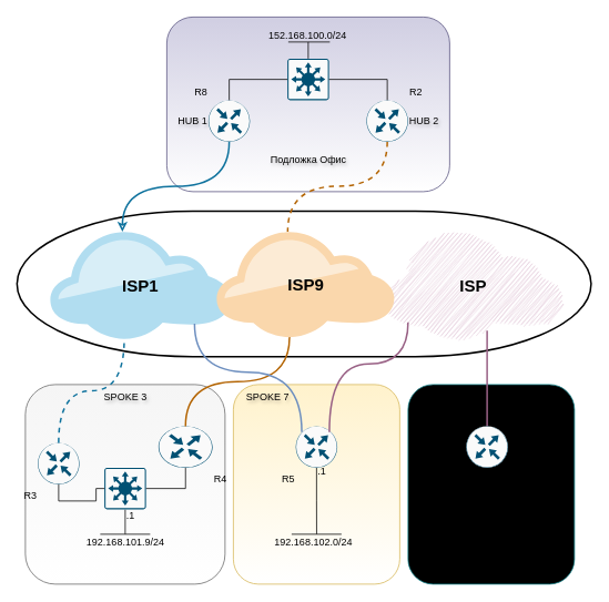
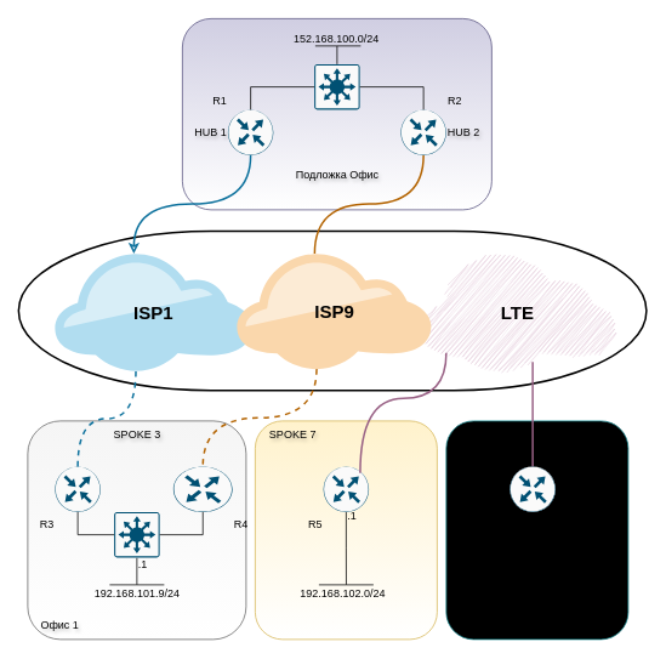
  <mxCell id="0" />
  <mxCell id="1" value="Линки L2" parent="0" />
  <mxCell id="2" value="" style="strokeWidth=2;html=1;shape=mxgraph.flowchart.terminator;whiteSpace=wrap;" vertex="1" parent="1"><mxGeometry x="20" y="253.5" width="690" height="175" as="geometry" /></mxCell>
- <mxCell id="3" value="ISP" style="points=[[0,0.64,0],[0.2,0.15,0],[0.4,0.01,0],[0.79,0.25,0],[1,0.65,0],[0.8,0.86,0],[0.41,1,0],[0.16,0.86,0]];verticalLabelPosition=middle;sketch=1;html=1;verticalAlign=middle;aspect=fixed;align=center;pointerEvents=1;shape=mxgraph.cisco19.cloud2;fillColor=#e6d0de;strokeColor=#996185;labelPosition=center;fontSize=20;fontStyle=1;dashed=1;shadow=0;curveFitting=1;jiggle=2;strokeWidth=1;perimeterSpacing=4;fillStyle=zigzag;gradientColor=#d5739d;" vertex="1" parent="1"><mxGeometry x="460" y="277" width="215" height="129" as="geometry" /></mxCell>
+ <mxCell id="3" value="LTE" style="points=[[0,0.64,0],[0.2,0.15,0],[0.4,0.01,0],[0.79,0.25,0],[1,0.65,0],[0.8,0.86,0],[0.41,1,0],[0.16,0.86,0]];verticalLabelPosition=middle;sketch=1;html=1;verticalAlign=middle;aspect=fixed;align=center;pointerEvents=1;shape=mxgraph.cisco19.cloud2;fillColor=#e6d0de;strokeColor=#996185;labelPosition=center;fontSize=20;fontStyle=1;dashed=1;shadow=0;curveFitting=1;jiggle=2;strokeWidth=1;perimeterSpacing=4;fillStyle=zigzag;gradientColor=#d5739d;" vertex="1" parent="1"><mxGeometry x="460" y="277" width="215" height="129" as="geometry" /></mxCell>
  <mxCell id="4" value="" style="rounded=1;whiteSpace=wrap;html=1;fillColor=#b0e3e6;strokeColor=#0e8088;gradientColor=light-dark(#FFFFFF,#EDEDED);" vertex="1" parent="1"><mxGeometry x="490" y="462" width="200" height="240" as="geometry" /></mxCell>
  <mxCell id="5" value="" style="rounded=1;whiteSpace=wrap;html=1;fillColor=#fff2cc;strokeColor=#d6b656;gradientColor=#FFFFFF;" vertex="1" parent="1"><mxGeometry x="280" y="462" width="200" height="240" as="geometry" /></mxCell>
  <mxCell id="6" value="" style="rounded=1;whiteSpace=wrap;html=1;fillColor=#f5f5f5;fontColor=#333333;strokeColor=#666666;gradientColor=#FFFFFF;" vertex="1" parent="1"><mxGeometry x="30" y="462" width="240" height="240" as="geometry" /></mxCell>
  <mxCell id="7" value="" style="rounded=1;whiteSpace=wrap;html=1;fillColor=#d0cee2;strokeColor=#56517e;gradientColor=#FFFFFF;" vertex="1" parent="1"><mxGeometry x="200" y="20" width="340" height="210" as="geometry" /></mxCell>
- <mxCell id="8" value="R8" style="sketch=0;points=[[0.5,0,0],[1,0.5,0],[0.5,1,0],[0,0.5,0],[0.145,0.145,0],[0.856,0.145,0],[0.855,0.856,0],[0.145,0.855,0]];verticalLabelPosition=top;html=1;verticalAlign=bottom;aspect=fixed;align=right;pointerEvents=1;shape=mxgraph.cisco19.rect;prIcon=router;fillColor=#FAFAFA;strokeColor=#005073;labelPosition=left;" vertex="1" parent="1"><mxGeometry x="250" y="120" width="50" height="50" as="geometry" /></mxCell>
+ <mxCell id="8" value="R1" style="sketch=0;points=[[0.5,0,0],[1,0.5,0],[0.5,1,0],[0,0.5,0],[0.145,0.145,0],[0.856,0.145,0],[0.855,0.856,0],[0.145,0.855,0]];verticalLabelPosition=top;html=1;verticalAlign=bottom;aspect=fixed;align=right;pointerEvents=1;shape=mxgraph.cisco19.rect;prIcon=router;fillColor=#FAFAFA;strokeColor=#005073;labelPosition=left;" vertex="1" parent="1"><mxGeometry x="250" y="120" width="50" height="50" as="geometry" /></mxCell>
  <mxCell id="9" value="R2" style="sketch=0;points=[[0.5,0,0],[1,0.5,0],[0.5,1,0],[0,0.5,0],[0.145,0.145,0],[0.856,0.145,0],[0.855,0.856,0],[0.145,0.855,0]];verticalLabelPosition=top;html=1;verticalAlign=bottom;aspect=fixed;align=left;pointerEvents=1;shape=mxgraph.cisco19.rect;prIcon=router;fillColor=#FAFAFA;strokeColor=#005073;labelPosition=right;" vertex="1" parent="1"><mxGeometry x="440" y="120" width="50" height="50" as="geometry" /></mxCell>
- <mxCell id="10" value="R3" style="sketch=0;points=[[0.5,0,0],[1,0.5,0],[0.5,1,0],[0,0.5,0],[0.145,0.145,0],[0.856,0.145,0],[0.855,0.856,0],[0.145,0.855,0]];verticalLabelPosition=bottom;html=1;verticalAlign=top;aspect=fixed;align=right;pointerEvents=1;shape=mxgraph.cisco19.rect;prIcon=router;fillColor=#FAFAFA;strokeColor=#005073;labelPosition=left;" vertex="1" parent="1"><mxGeometry x="45" y="532" width="50" height="50" as="geometry" /></mxCell>
+ <mxCell id="10" value="R3" style="sketch=0;points=[[0.5,0,0],[1,0.5,0],[0.5,1,0],[0,0.5,0],[0.145,0.145,0],[0.856,0.145,0],[0.855,0.856,0],[0.145,0.855,0]];verticalLabelPosition=bottom;html=1;verticalAlign=top;aspect=fixed;align=right;pointerEvents=1;shape=mxgraph.cisco19.rect;prIcon=router;fillColor=#FAFAFA;strokeColor=#005073;labelPosition=left;" vertex="1" parent="1"><mxGeometry x="60" y="512" width="50" height="50" as="geometry" /></mxCell>
  <mxCell id="11" value="R4" style="sketch=0;points=[[0.5,0,0],[1,0.5,0],[0.5,1,0],[0,0.5,0],[0.145,0.145,0],[0.856,0.145,0],[0.855,0.856,0],[0.145,0.855,0]];verticalLabelPosition=bottom;html=1;verticalAlign=top;aspect=fixed;align=left;pointerEvents=1;shape=mxgraph.cisco19.rect;prIcon=router;fillColor=#FAFAFA;strokeColor=#005073;labelPosition=right;" vertex="1" parent="1"><mxGeometry x="190" y="512" width="65" height="50" as="geometry" /></mxCell>
  <mxCell id="12" style="edgeStyle=orthogonalEdgeStyle;rounded=0;orthogonalLoop=1;jettySize=auto;html=1;exitX=0.5;exitY=1;exitDx=0;exitDy=0;exitPerimeter=0;endArrow=none;endFill=0;" edge="1" parent="1" source="13"><mxGeometry relative="1" as="geometry"><mxPoint x="380.111" y="642" as="targetPoint" /></mxGeometry></mxCell>
  <mxCell id="13" value="R5" style="sketch=0;points=[[0.5,0,0],[1,0.5,0],[0.5,1,0],[0,0.5,0],[0.145,0.145,0],[0.856,0.145,0],[0.855,0.856,0],[0.145,0.855,0]];verticalLabelPosition=bottom;html=1;verticalAlign=top;aspect=fixed;align=right;pointerEvents=1;shape=mxgraph.cisco19.rect;prIcon=router;fillColor=#FAFAFA;strokeColor=#005073;labelPosition=left;" vertex="1" parent="1"><mxGeometry x="355" y="512" width="50" height="50" as="geometry" /></mxCell>
  <mxCell id="14" style="edgeStyle=orthogonalEdgeStyle;rounded=0;orthogonalLoop=1;jettySize=auto;html=1;exitX=0.5;exitY=1;exitDx=0;exitDy=0;exitPerimeter=0;endArrow=none;endFill=0;" edge="1" parent="1" source="16"><mxGeometry relative="1" as="geometry"><mxPoint x="585.111" y="642" as="targetPoint" /></mxGeometry></mxCell>
  <mxCell id="15" style="edgeStyle=orthogonalEdgeStyle;rounded=0;orthogonalLoop=1;jettySize=auto;html=1;strokeWidth=2;endArrow=none;endFill=0;fillColor=#e6d0de;gradientColor=#d5739d;strokeColor=#996185;" edge="1" parent="1" source="16"><mxGeometry relative="1" as="geometry"><mxPoint x="585" y="397" as="targetPoint" /></mxGeometry></mxCell>
  <mxCell id="16" value="R6" style="sketch=0;points=[[0.5,0,0],[1,0.5,0],[0.5,1,0],[0,0.5,0],[0.145,0.145,0],[0.856,0.145,0],[0.855,0.856,0],[0.145,0.855,0]];verticalLabelPosition=bottom;html=1;verticalAlign=top;aspect=fixed;align=right;pointerEvents=1;shape=mxgraph.cisco19.rect;prIcon=router;fillColor=#FAFAFA;strokeColor=#005073;labelPosition=left;" vertex="1" parent="1"><mxGeometry x="560" y="512" width="50" height="50" as="geometry" /></mxCell>
  <mxCell id="17" value="" style="sketch=0;points=[[0.015,0.015,0],[0.985,0.015,0],[0.985,0.985,0],[0.015,0.985,0],[0.25,0,0],[0.5,0,0],[0.75,0,0],[1,0.25,0],[1,0.5,0],[1,0.75,0],[0.75,1,0],[0.5,1,0],[0.25,1,0],[0,0.75,0],[0,0.5,0],[0,0.25,0]];verticalLabelPosition=bottom;html=1;verticalAlign=top;aspect=fixed;align=center;pointerEvents=1;shape=mxgraph.cisco19.rect;prIcon=l3_switch;fillColor=#FAFAFA;strokeColor=#005073;" vertex="1" parent="1"><mxGeometry x="345" y="70" width="50" height="50" as="geometry" /></mxCell>
  <mxCell id="18" style="edgeStyle=orthogonalEdgeStyle;rounded=0;orthogonalLoop=1;jettySize=auto;html=1;exitX=0.5;exitY=0;exitDx=0;exitDy=0;exitPerimeter=0;entryX=0;entryY=0.5;entryDx=0;entryDy=0;entryPerimeter=0;endArrow=none;endFill=0;" edge="1" parent="1" source="8" target="17"><mxGeometry relative="1" as="geometry" /></mxCell>
  <mxCell id="19" style="edgeStyle=orthogonalEdgeStyle;rounded=0;orthogonalLoop=1;jettySize=auto;html=1;exitX=0.5;exitY=0;exitDx=0;exitDy=0;exitPerimeter=0;entryX=1;entryY=0.5;entryDx=0;entryDy=0;entryPerimeter=0;endArrow=none;endFill=0;" edge="1" parent="1" source="9" target="17"><mxGeometry relative="1" as="geometry" /></mxCell>
  <mxCell id="20" style="edgeStyle=orthogonalEdgeStyle;rounded=0;orthogonalLoop=1;jettySize=auto;html=1;exitX=0.5;exitY=1;exitDx=0;exitDy=0;exitPerimeter=0;endArrow=none;endFill=0;" edge="1" parent="1" source="21"><mxGeometry relative="1" as="geometry"><mxPoint x="150" y="642" as="targetPoint" /></mxGeometry></mxCell>
  <mxCell id="21" value="" style="sketch=0;points=[[0.015,0.015,0],[0.985,0.015,0],[0.985,0.985,0],[0.015,0.985,0],[0.25,0,0],[0.5,0,0],[0.75,0,0],[1,0.25,0],[1,0.5,0],[1,0.75,0],[0.75,1,0],[0.5,1,0],[0.25,1,0],[0,0.75,0],[0,0.5,0],[0,0.25,0]];verticalLabelPosition=bottom;html=1;verticalAlign=top;aspect=fixed;align=center;pointerEvents=1;shape=mxgraph.cisco19.rect;prIcon=l3_switch;fillColor=#FAFAFA;strokeColor=#005073;" vertex="1" parent="1"><mxGeometry x="125" y="562" width="50" height="50" as="geometry" /></mxCell>
  <mxCell id="22" style="edgeStyle=orthogonalEdgeStyle;rounded=0;orthogonalLoop=1;jettySize=auto;html=1;exitX=0.5;exitY=1;exitDx=0;exitDy=0;exitPerimeter=0;entryX=0;entryY=0.5;entryDx=0;entryDy=0;entryPerimeter=0;endArrow=none;endFill=0;" edge="1" parent="1" source="10" target="21"><mxGeometry relative="1" as="geometry" /></mxCell>
  <mxCell id="23" style="edgeStyle=orthogonalEdgeStyle;rounded=0;orthogonalLoop=1;jettySize=auto;html=1;exitX=0.5;exitY=1;exitDx=0;exitDy=0;exitPerimeter=0;entryX=1;entryY=0.5;entryDx=0;entryDy=0;entryPerimeter=0;endArrow=none;endFill=0;" edge="1" parent="1" source="11" target="21"><mxGeometry relative="1" as="geometry" /></mxCell>
  <mxCell id="24" value="&lt;font style=&quot;color: light-dark(rgb(0, 0, 0), rgb(255, 255, 255));&quot;&gt;HUB 1&lt;/font&gt;" style="text;html=1;align=center;verticalAlign=middle;resizable=0;points=[];autosize=1;strokeColor=none;fillColor=none;textShadow=1;" vertex="1" parent="1"><mxGeometry x="201" y="130" width="60" height="30" as="geometry" /></mxCell>
  <mxCell id="25" value="&lt;font style=&quot;color: light-dark(rgb(0, 0, 0), rgb(255, 255, 255));&quot;&gt;HUB 2&lt;/font&gt;" style="text;html=1;align=center;verticalAlign=middle;resizable=0;points=[];autosize=1;strokeColor=none;fillColor=none;textShadow=1;" vertex="1" parent="1"><mxGeometry x="479" y="130" width="60" height="30" as="geometry" /></mxCell>
  <mxCell id="26" value="SPOKE 3" style="text;html=1;align=center;verticalAlign=middle;resizable=0;points=[];autosize=1;strokeColor=none;fillColor=none;textShadow=1;" vertex="1" parent="1"><mxGeometry x="115" y="462" width="70" height="30" as="geometry" /></mxCell>
  <mxCell id="27" value="SPOKE 7" style="text;html=1;align=center;verticalAlign=middle;resizable=0;points=[];autosize=1;strokeColor=none;fillColor=none;textShadow=1;" vertex="1" parent="1"><mxGeometry x="286" y="462" width="70" height="30" as="geometry" /></mxCell>
  <mxCell id="28" value="Подложка Офис" style="text;html=1;align=center;verticalAlign=middle;resizable=0;points=[];autosize=1;strokeColor=none;fillColor=none;labelBorderColor=none;textShadow=1;" vertex="1" parent="1"><mxGeometry x="315" y="177" width="110" height="30" as="geometry" /></mxCell>
+ <mxCell id="29" value="Офис 1" style="text;html=1;align=center;verticalAlign=middle;resizable=0;points=[];autosize=1;strokeColor=none;fillColor=none;textShadow=1;" vertex="1" parent="1"><mxGeometry x="30" y="672" width="70" height="30" as="geometry" /></mxCell>
  <mxCell id="30" value="" style="endArrow=none;html=1;rounded=0;" edge="1" parent="1"><mxGeometry width="50" height="50" relative="1" as="geometry"><mxPoint x="346" y="50" as="sourcePoint" /><mxPoint x="396" y="50" as="targetPoint" /><Array as="points"><mxPoint x="370" y="50" /></Array></mxGeometry></mxCell>
  <mxCell id="31" value="" style="endArrow=none;html=1;rounded=0;exitX=0.5;exitY=0;exitDx=0;exitDy=0;exitPerimeter=0;" edge="1" parent="1" source="17"><mxGeometry width="50" height="50" relative="1" as="geometry"><mxPoint x="250" y="100" as="sourcePoint" /><mxPoint x="370" y="50" as="targetPoint" /></mxGeometry></mxCell>
  <mxCell id="32" value="152.168.100.0/24" style="text;html=1;align=center;verticalAlign=middle;resizable=0;points=[];autosize=1;strokeColor=none;fillColor=none;" vertex="1" parent="1"><mxGeometry x="309" y="27" width="120" height="30" as="geometry" /></mxCell>
  <mxCell id="33" value="" style="html=1;rounded=0;endArrow=none;endFill=0;" edge="1" parent="1"><mxGeometry width="100" relative="1" as="geometry"><mxPoint x="120" y="642" as="sourcePoint" /><mxPoint x="180" y="642" as="targetPoint" /><Array as="points"><mxPoint x="150" y="642" /></Array></mxGeometry></mxCell>
  <mxCell id="34" value="192.168.101.9/24" style="text;html=1;align=center;verticalAlign=middle;resizable=0;points=[];autosize=1;strokeColor=none;fillColor=none;" vertex="1" parent="1"><mxGeometry x="90" y="637" width="120" height="30" as="geometry" /></mxCell>
  <mxCell id="35" value="" style="html=1;rounded=0;endArrow=none;endFill=0;" edge="1" parent="1"><mxGeometry width="100" relative="1" as="geometry"><mxPoint x="350" y="642" as="sourcePoint" /><mxPoint x="410" y="642" as="targetPoint" /><Array as="points"><mxPoint x="380" y="642" /></Array></mxGeometry></mxCell>
  <mxCell id="36" value="" style="html=1;rounded=0;endArrow=none;endFill=0;" edge="1" parent="1"><mxGeometry width="100" relative="1" as="geometry"><mxPoint x="555" y="642" as="sourcePoint" /><mxPoint x="615" y="642" as="targetPoint" /><Array as="points"><mxPoint x="585" y="642" /></Array></mxGeometry></mxCell>
  <mxCell id="37" value="192.168.102.0/24" style="text;html=1;align=center;verticalAlign=middle;resizable=0;points=[];autosize=1;strokeColor=none;fillColor=none;" vertex="1" parent="1"><mxGeometry x="316" y="637" width="120" height="30" as="geometry" /></mxCell>
  <mxCell id="38" value="192.168.193.0/24" style="text;html=1;align=center;verticalAlign=middle;resizable=0;points=[];autosize=1;strokeColor=none;fillColor=none;" vertex="1" parent="1"><mxGeometry x="525" y="637" width="120" height="30" as="geometry" /></mxCell>
  <mxCell id="39" value=".1" style="text;html=1;align=center;verticalAlign=middle;resizable=0;points=[];autosize=1;strokeColor=none;fillColor=none;" vertex="1" parent="1"><mxGeometry x="576" y="552" width="30" height="30" as="geometry" /></mxCell>
  <mxCell id="40" value=".1" style="text;html=1;align=center;verticalAlign=middle;resizable=0;points=[];autosize=1;strokeColor=none;fillColor=none;" vertex="1" parent="1"><mxGeometry x="371" y="552" width="30" height="30" as="geometry" /></mxCell>
  <mxCell id="41" value=".1" style="text;html=1;align=center;verticalAlign=middle;resizable=0;points=[];autosize=1;strokeColor=none;fillColor=none;" vertex="1" parent="1"><mxGeometry x="141" y="605" width="30" height="30" as="geometry" /></mxCell>
  <mxCell id="42" value="ISP1" style="points=[[0,0.64,0],[0.2,0.15,0],[0.4,0.01,0],[0.79,0.25,0],[1,0.65,0],[0.8,0.86,0],[0.41,1,0],[0.16,0.86,0]];verticalLabelPosition=middle;html=1;verticalAlign=middle;aspect=fixed;align=center;pointerEvents=1;shape=mxgraph.cisco19.cloud2;fillColor=#b1ddf0;strokeColor=#10739e;labelPosition=center;fontStyle=1;fontSize=20;shadow=0;" vertex="1" parent="1"><mxGeometry x="60" y="277" width="216.67" height="130" as="geometry" /></mxCell>
  <mxCell id="43" value="ISP9" style="points=[[0,0.64,0],[0.2,0.15,0],[0.4,0.01,0],[0.79,0.25,0],[1,0.65,0],[0.8,0.86,0],[0.41,1,0],[0.16,0.86,0]];verticalLabelPosition=middle;sketch=0;html=1;verticalAlign=middle;aspect=fixed;align=center;pointerEvents=1;shape=mxgraph.cisco19.cloud2;fillColor=#fad7ac;strokeColor=#b46504;labelPosition=center;fontSize=20;fontStyle=1" vertex="1" parent="1"><mxGeometry x="260" y="277" width="213.33" height="128" as="geometry" /></mxCell>
  <mxCell id="44" style="rounded=0;orthogonalLoop=1;jettySize=auto;html=1;exitX=0.5;exitY=1;exitDx=0;exitDy=0;exitPerimeter=0;entryX=0.4;entryY=0.01;entryDx=0;entryDy=0;entryPerimeter=0;elbow=vertical;endArrow=classic;endFill=0;fillColor=#b1ddf0;strokeColor=#10739e;strokeWidth=2;edgeStyle=orthogonalEdgeStyle;curved=1;" edge="1" parent="1" source="8" target="42"><mxGeometry relative="1" as="geometry" /></mxCell>
  <mxCell id="45" style="rounded=0;orthogonalLoop=1;jettySize=auto;html=1;exitX=0.5;exitY=0;exitDx=0;exitDy=0;exitPerimeter=0;entryX=0.41;entryY=1;entryDx=0;entryDy=0;entryPerimeter=0;endArrow=none;endFill=0;fillColor=#b1ddf0;strokeColor=#10739e;strokeWidth=2;edgeStyle=orthogonalEdgeStyle;curved=1;dashed=1;" edge="1" parent="1" source="10" target="42"><mxGeometry relative="1" as="geometry" /></mxCell>
- <mxCell id="46" style="rounded=0;orthogonalLoop=1;jettySize=auto;html=1;exitX=0.41;exitY=1;exitDx=0;exitDy=0;exitPerimeter=0;entryX=0.5;entryY=0;entryDx=0;entryDy=0;entryPerimeter=0;fillColor=#fad7ac;strokeColor=#b46504;endArrow=none;endFill=0;strokeWidth=2;edgeStyle=orthogonalEdgeStyle;curved=1;" edge="1" parent="1" source="43" target="11"><mxGeometry relative="1" as="geometry" /></mxCell>
+ <mxCell id="46" style="rounded=0;orthogonalLoop=1;jettySize=auto;html=1;exitX=0.41;exitY=1;exitDx=0;exitDy=0;exitPerimeter=0;entryX=0.5;entryY=0;entryDx=0;entryDy=0;entryPerimeter=0;fillColor=#fad7ac;strokeColor=#b46504;endArrow=none;endFill=0;strokeWidth=2;edgeStyle=orthogonalEdgeStyle;curved=1;dashed=1;" edge="1" parent="1" source="43" target="11"><mxGeometry relative="1" as="geometry" /></mxCell>
  <mxCell id="47" style="rounded=0;orthogonalLoop=1;jettySize=auto;html=1;entryX=0.808;entryY=0.14;entryDx=0;entryDy=0;entryPerimeter=0;fillColor=#e6d0de;strokeColor=#996185;endArrow=none;endFill=0;strokeWidth=2;gradientColor=#d5739d;edgeStyle=orthogonalEdgeStyle;curved=1;" edge="1" parent="1" target="13"><mxGeometry relative="1" as="geometry"><mxPoint x="490" y="387" as="sourcePoint" /><mxPoint x="395.005" y="519.25" as="targetPoint" /><Array as="points"><mxPoint x="490" y="437" /><mxPoint x="395" y="437" /></Array></mxGeometry></mxCell>
- <mxCell id="48" style="rounded=0;orthogonalLoop=1;jettySize=auto;html=1;exitX=0.5;exitY=1;exitDx=0;exitDy=0;exitPerimeter=0;entryX=0.4;entryY=0.01;entryDx=0;entryDy=0;entryPerimeter=0;endArrow=none;endFill=0;fillColor=#fad7ac;strokeColor=#b46504;strokeWidth=2;edgeStyle=orthogonalEdgeStyle;curved=1;dashed=1;" edge="1" parent="1" source="9" target="43"><mxGeometry relative="1" as="geometry"><mxPoint x="465" y="170" as="sourcePoint" /><mxPoint x="363" y="278" as="targetPoint" /></mxGeometry></mxCell>
- <mxCell id="49" style="rounded=0;orthogonalLoop=1;jettySize=auto;html=1;exitX=0.145;exitY=0.145;exitDx=0;exitDy=0;exitPerimeter=0;entryX=0.8;entryY=0.86;entryDx=0;entryDy=0;entryPerimeter=0;endArrow=none;endFill=0;strokeWidth=2;fillColor=#dae8fc;strokeColor=#6c8ebf;edgeStyle=orthogonalEdgeStyle;curved=1;" edge="1" parent="1" source="13" target="42"><mxGeometry relative="1" as="geometry"><Array as="points"><mxPoint x="362" y="447" /><mxPoint x="233" y="447" /></Array></mxGeometry></mxCell>
+ <mxCell id="48" style="rounded=0;orthogonalLoop=1;jettySize=auto;html=1;exitX=0.5;exitY=1;exitDx=0;exitDy=0;exitPerimeter=0;entryX=0.4;entryY=0.01;entryDx=0;entryDy=0;entryPerimeter=0;endArrow=none;endFill=0;fillColor=#fad7ac;strokeColor=#b46504;strokeWidth=2;edgeStyle=orthogonalEdgeStyle;curved=1;" edge="1" parent="1" source="9" target="43"><mxGeometry relative="1" as="geometry"><mxPoint x="465" y="170" as="sourcePoint" /><mxPoint x="363" y="278" as="targetPoint" /></mxGeometry></mxCell>
  <mxCell id="50" value="Роутеры" parent="0" />
  <mxCell id="51" value="Подложка" parent="0" />
  <mxCell id="52" parent="0" />
